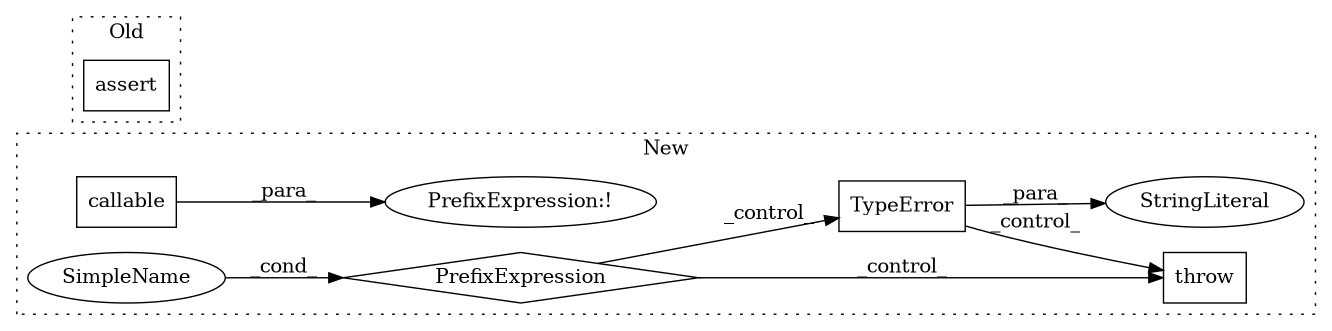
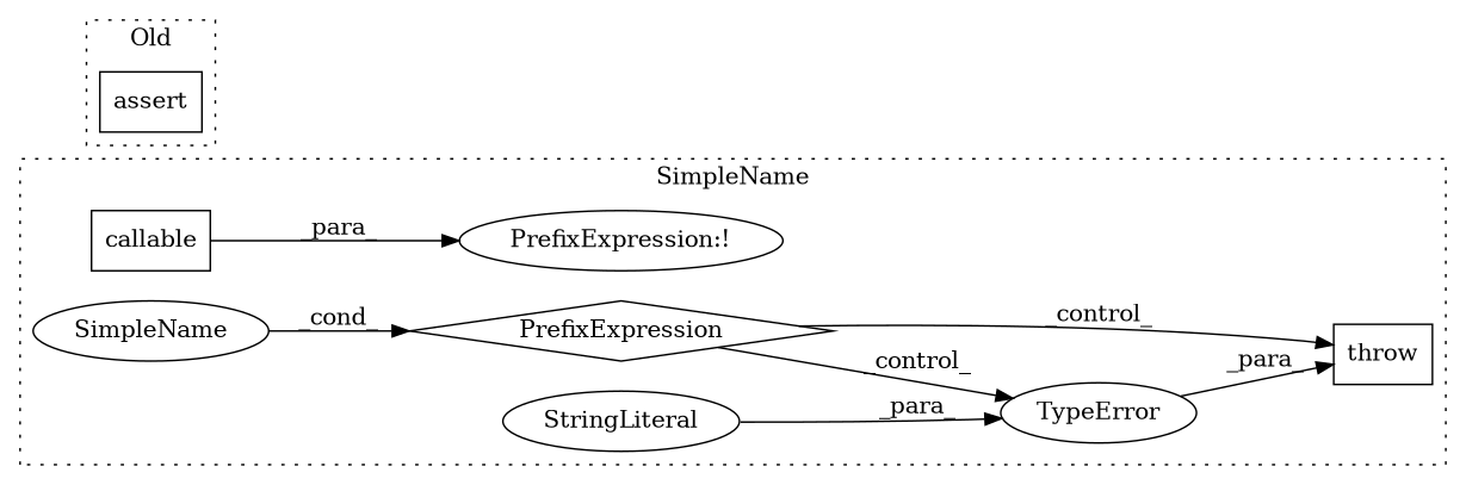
  digraph {
    rankdir=LR
    node [a=32 shape=box]
    n1 [l="9,1" label=callable s="1552,1563"]
    n2 [a=25 l="4,2" label=PrefixExpression s="1547,1564" shape=diamond]
    n3 [a=38 l=1 label="PrefixExpression:!" s=1551 shape=ellipse]
    n4 [a=42 label=SimpleName shape=ellipse]
    n5 [a=53 l=6 label=throw s=1574]
-   n6 [l="10,1" label=TypeError s="1580,1611"]
+   n6 [l="10,1" label=TypeError s="1580,1611" shape=ellipse]
    n7 [a=45 l=21 label=StringLiteral s=1590 shape=ellipse]
    n8 [a=6 l=7 label=assert s=1245]
    subgraph cluster_1 {
-     label=New
+     label=SimpleName
      style=dotted
      n1
      n2
      n3
      n4
      n5
      n6
      n7
    }
    subgraph cluster_2 {
      label=Old
      style=dotted
      n8
    }
    n1 -> n3 [label=_para_]
    n2 -> n5 [label=_control_]
    n2 -> n6 [label=_control_]
    n4 -> n2 [label=_cond_]
-   n6 -> n5 [label=_control_]
-   n6 -> n7 [label=_para_]
+   n6 -> n5 [label=_para_]
+   n7 -> n6 [label=_para_]
  }
